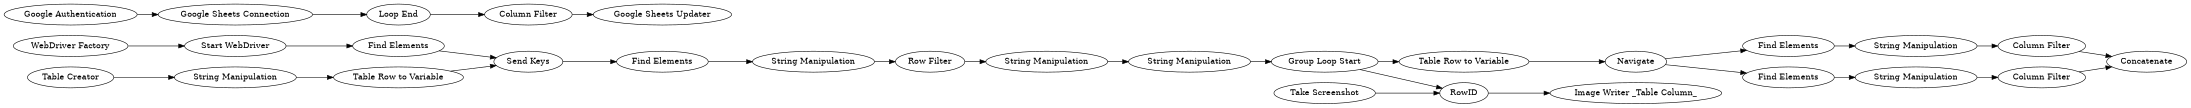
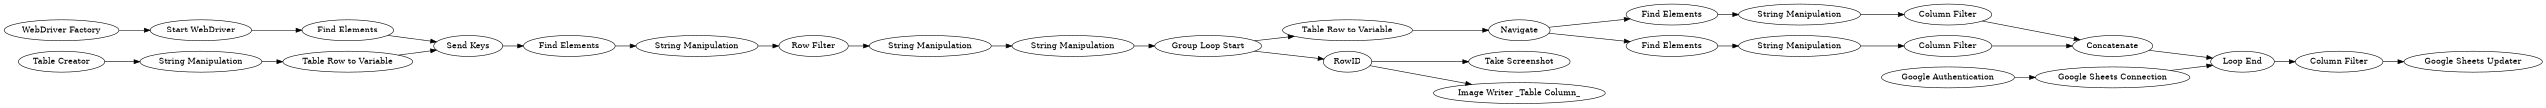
  digraph {
    rankdir=LR
    n1 [label="WebDriver Factory"]
    n2 [label="Start WebDriver"]
    n3 [label="Find Elements"]
    n4 [label="Send Keys"]
    n5 [label="Find Elements"]
    n6 [label="String Manipulation"]
    n7 [label="Row Filter"]
    n8 [label="String Manipulation"]
    n9 [label="Table Creator"]
    n10 [label="String Manipulation"]
    n11 [label="Table Row to Variable"]
    n12 [label="String Manipulation"]
    n13 [label="Group Loop Start"]
    n14 [label="Table Row to Variable"]
    n15 [label=RowID]
    n16 [label=Navigate]
    n17 [label="Find Elements"]
    n18 [label="Find Elements"]
    n19 [label="String Manipulation"]
    n20 [label="String Manipulation"]
    n21 [label="Take Screenshot"]
    n22 [label="Column Filter"]
    n23 [label=Concatenate]
    n24 [label="Loop End"]
    n25 [label="Column Filter"]
    n26 [label="Column Filter"]
    n27 [label="Google Sheets Updater"]
    n28 [label="Google Sheets Connection"]
    n29 [label="Google Authentication"]
    n30 [label="Image Writer _Table Column_"]
    n1 -> n2
    n2 -> n3
    n3 -> n4
    n4 -> n5
    n5 -> n6
    n6 -> n7
    n7 -> n8
    n8 -> n12
    n9 -> n10
    n10 -> n11
    n11 -> n4
    n12 -> n13
    n13 -> n14
    n13 -> n15
    n14 -> n16
    n15 -> n30
    n16 -> n17
    n16 -> n18
    n17 -> n19
    n18 -> n20
    n19 -> n22
    n20 -> n25
-   n21 -> n15
+   n15 -> n21
    n22 -> n23
+   n23 -> n24
    n24 -> n26
    n25 -> n23
    n26 -> n27
    n28 -> n24
    n29 -> n28
  }
